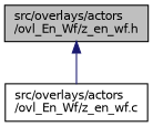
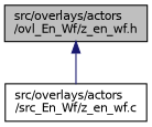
  digraph {
    node [color=black fontname=Helvetica fontsize=10 shape=record style=filled]
    n1 [fillcolor=grey75 fontcolor=black height=0.2 label="src/overlays/actors\l/ovl_En_Wf/z_en_wf.h" width=0.4]
-   n2 [fillcolor=white height=0.2 label="src/overlays/actors\l/ovl_En_Wf/z_en_wf.c" width=0.4]
+   n2 [fillcolor=white height=0.2 label="src/overlays/actors\l/src_En_Wf/z_en_wf.c" width=0.4]
    n1 -> n2 [color=midnightblue dir=back fontname=Helvetica fontsize=10 labelfontname=Helvetica labelfontsize=10 style=solid]
  }
